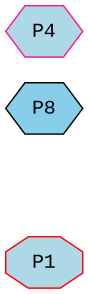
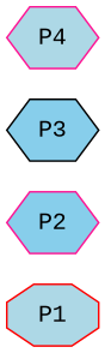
  digraph {
    rankdir=LR
    fontname="Liberation Mono"
    node [style=filled fillcolor=lightblue color=deeppink shape=hexagon fontname="Liberation Mono"]
    P1 [color=red shape=octagon]
-   P3 [fillcolor=skyblue color=black label=P8]
+   P2 [fillcolor=skyblue]
+   P3 [fillcolor=skyblue color=black]
    P4
  }
